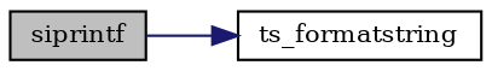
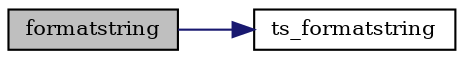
  digraph {
    rankdir=LR
    fontname="DejaVu Serif"
    node [color=black fontname="DejaVu Serif" fontsize=10 shape=record style=filled]
-   n1 [fillcolor=grey75 fontcolor=black height=0.2 label=siprintf width=0.4]
+   n1 [fillcolor=grey75 fontcolor=black height=0.2 label=formatstring width=0.4]
    n2 [fillcolor=white height=0.2 label=ts_formatstring width=0.4]
    n1 -> n2 [color=midnightblue fontname="DejaVu Serif" fontsize=10 labelfontname=Helvetica labelfontsize=10 style=solid]
  }
